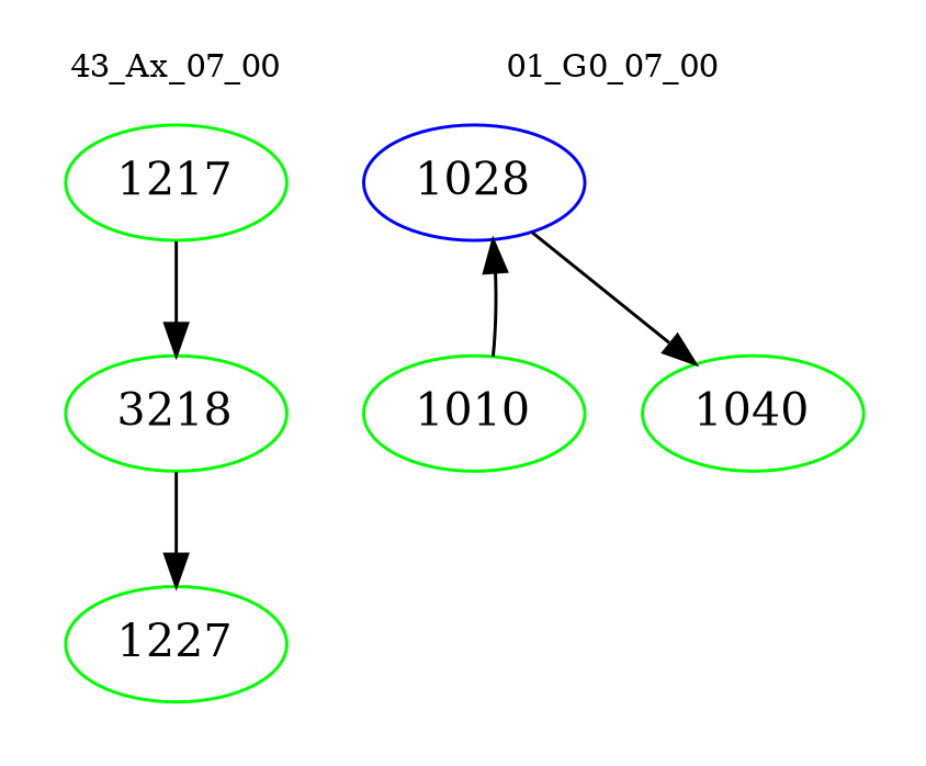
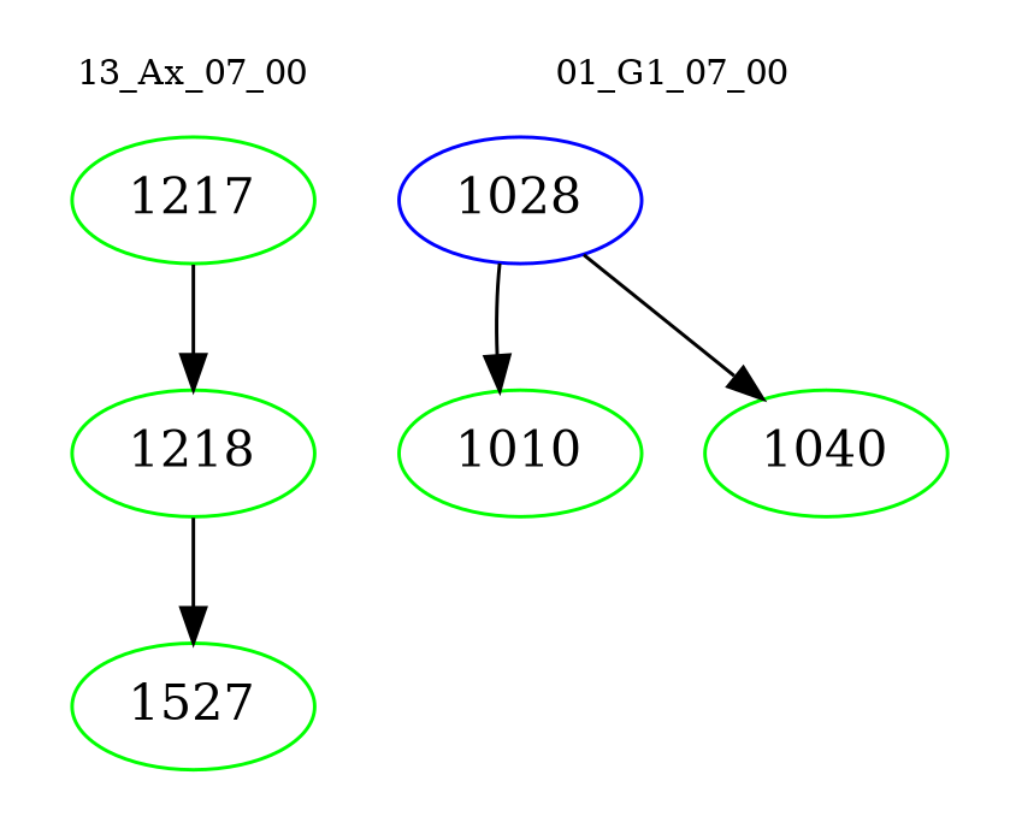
  digraph {
    node [color=green]
    edge [color=black]
    n1 [label=1217]
-   n2 [label=3218]
-   n3 [label=1227]
+   n2 [label=1218]
+   n3 [label=1527]
    n4 [color=blue label=1028]
    n5 [label=1010]
    n6 [label=1040]
    subgraph cluster_1 {
      color=white
      fontsize=10
-     label="43_Ax_07_00"
+     label="13_Ax_07_00"
      n1
      n2
      n3
    }
    subgraph cluster_2 {
      color=white
      fontsize=10
-     label="01_G0_07_00"
+     label="01_G1_07_00"
      n4
      n5
      n6
    }
    n1 -> n2
    n2 -> n3
-   n5 -> n4
+   n4 -> n5
    n4 -> n6
  }
